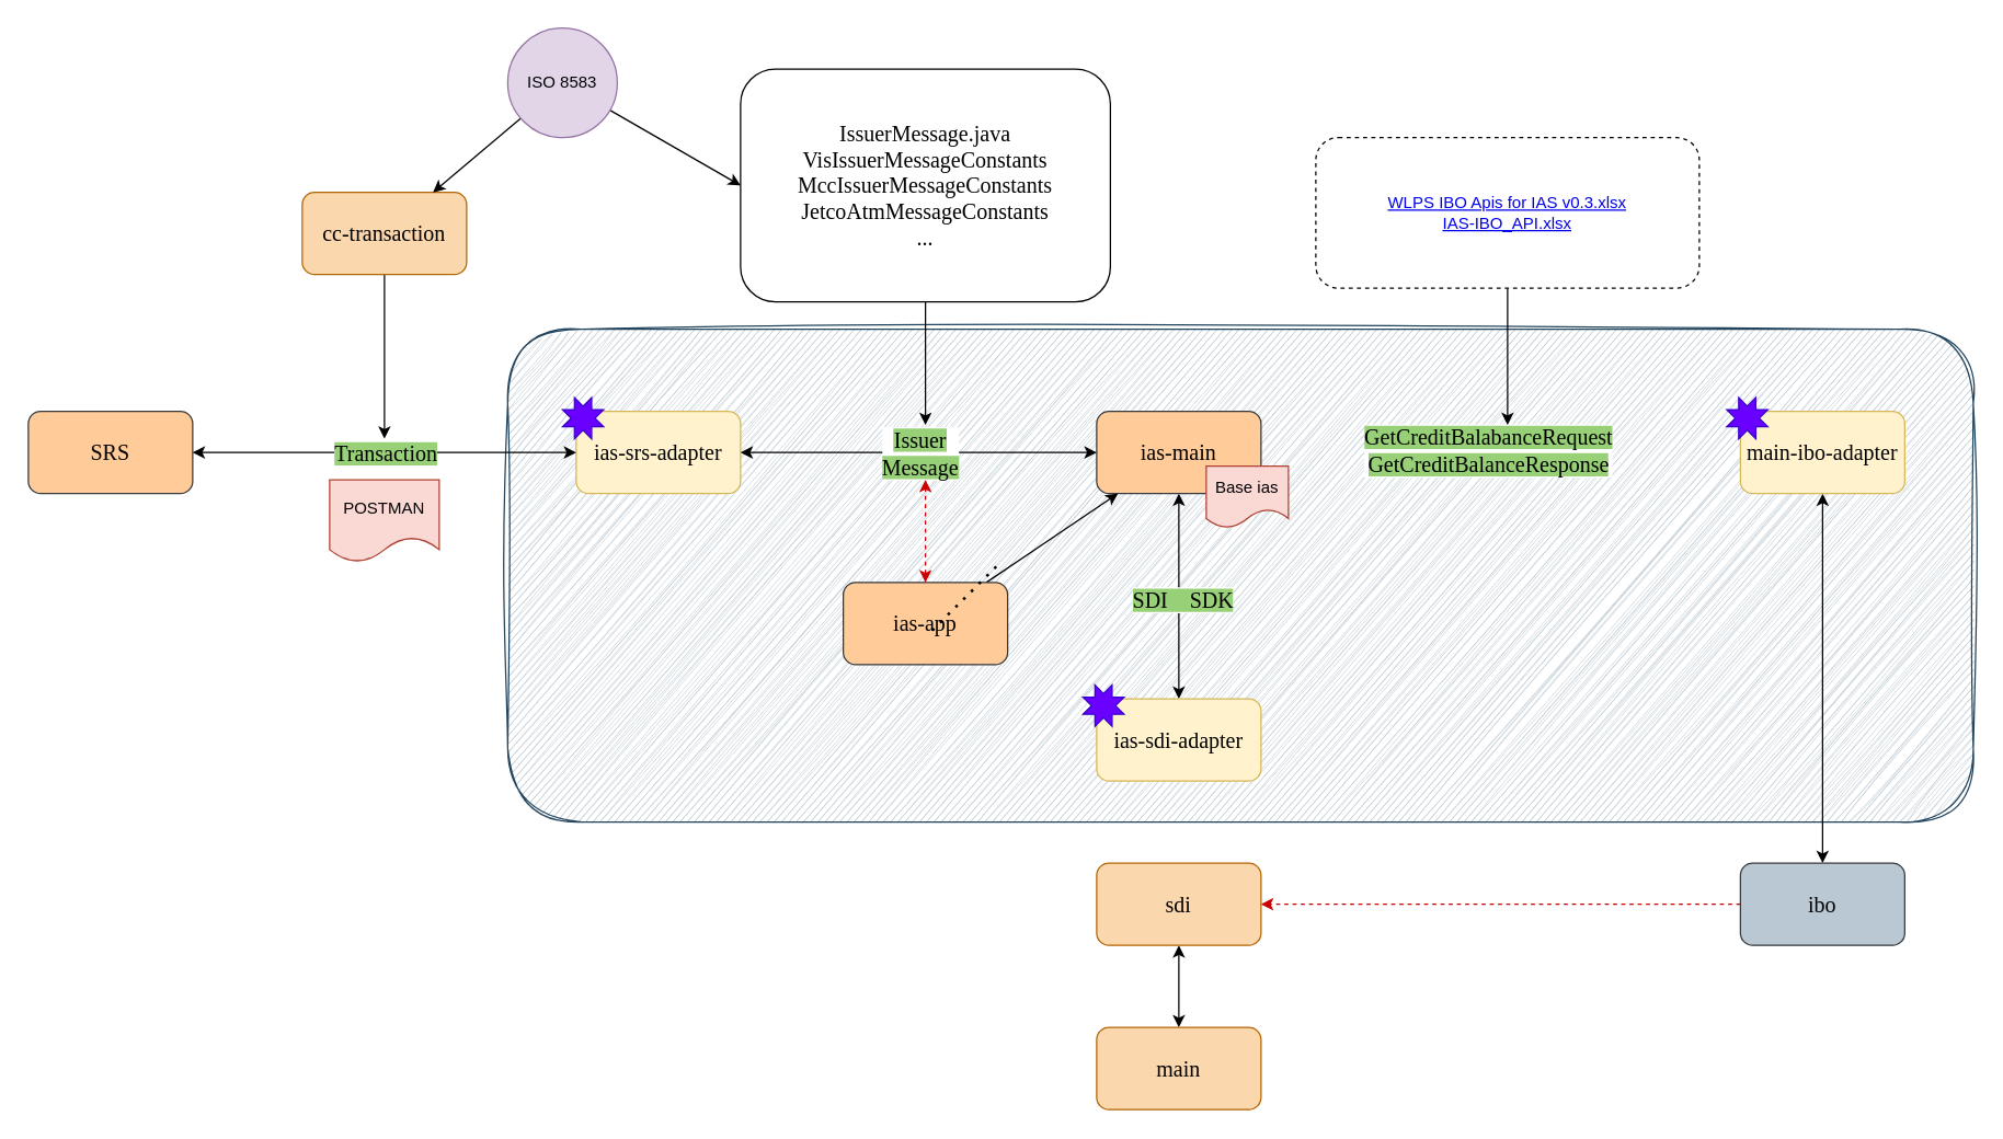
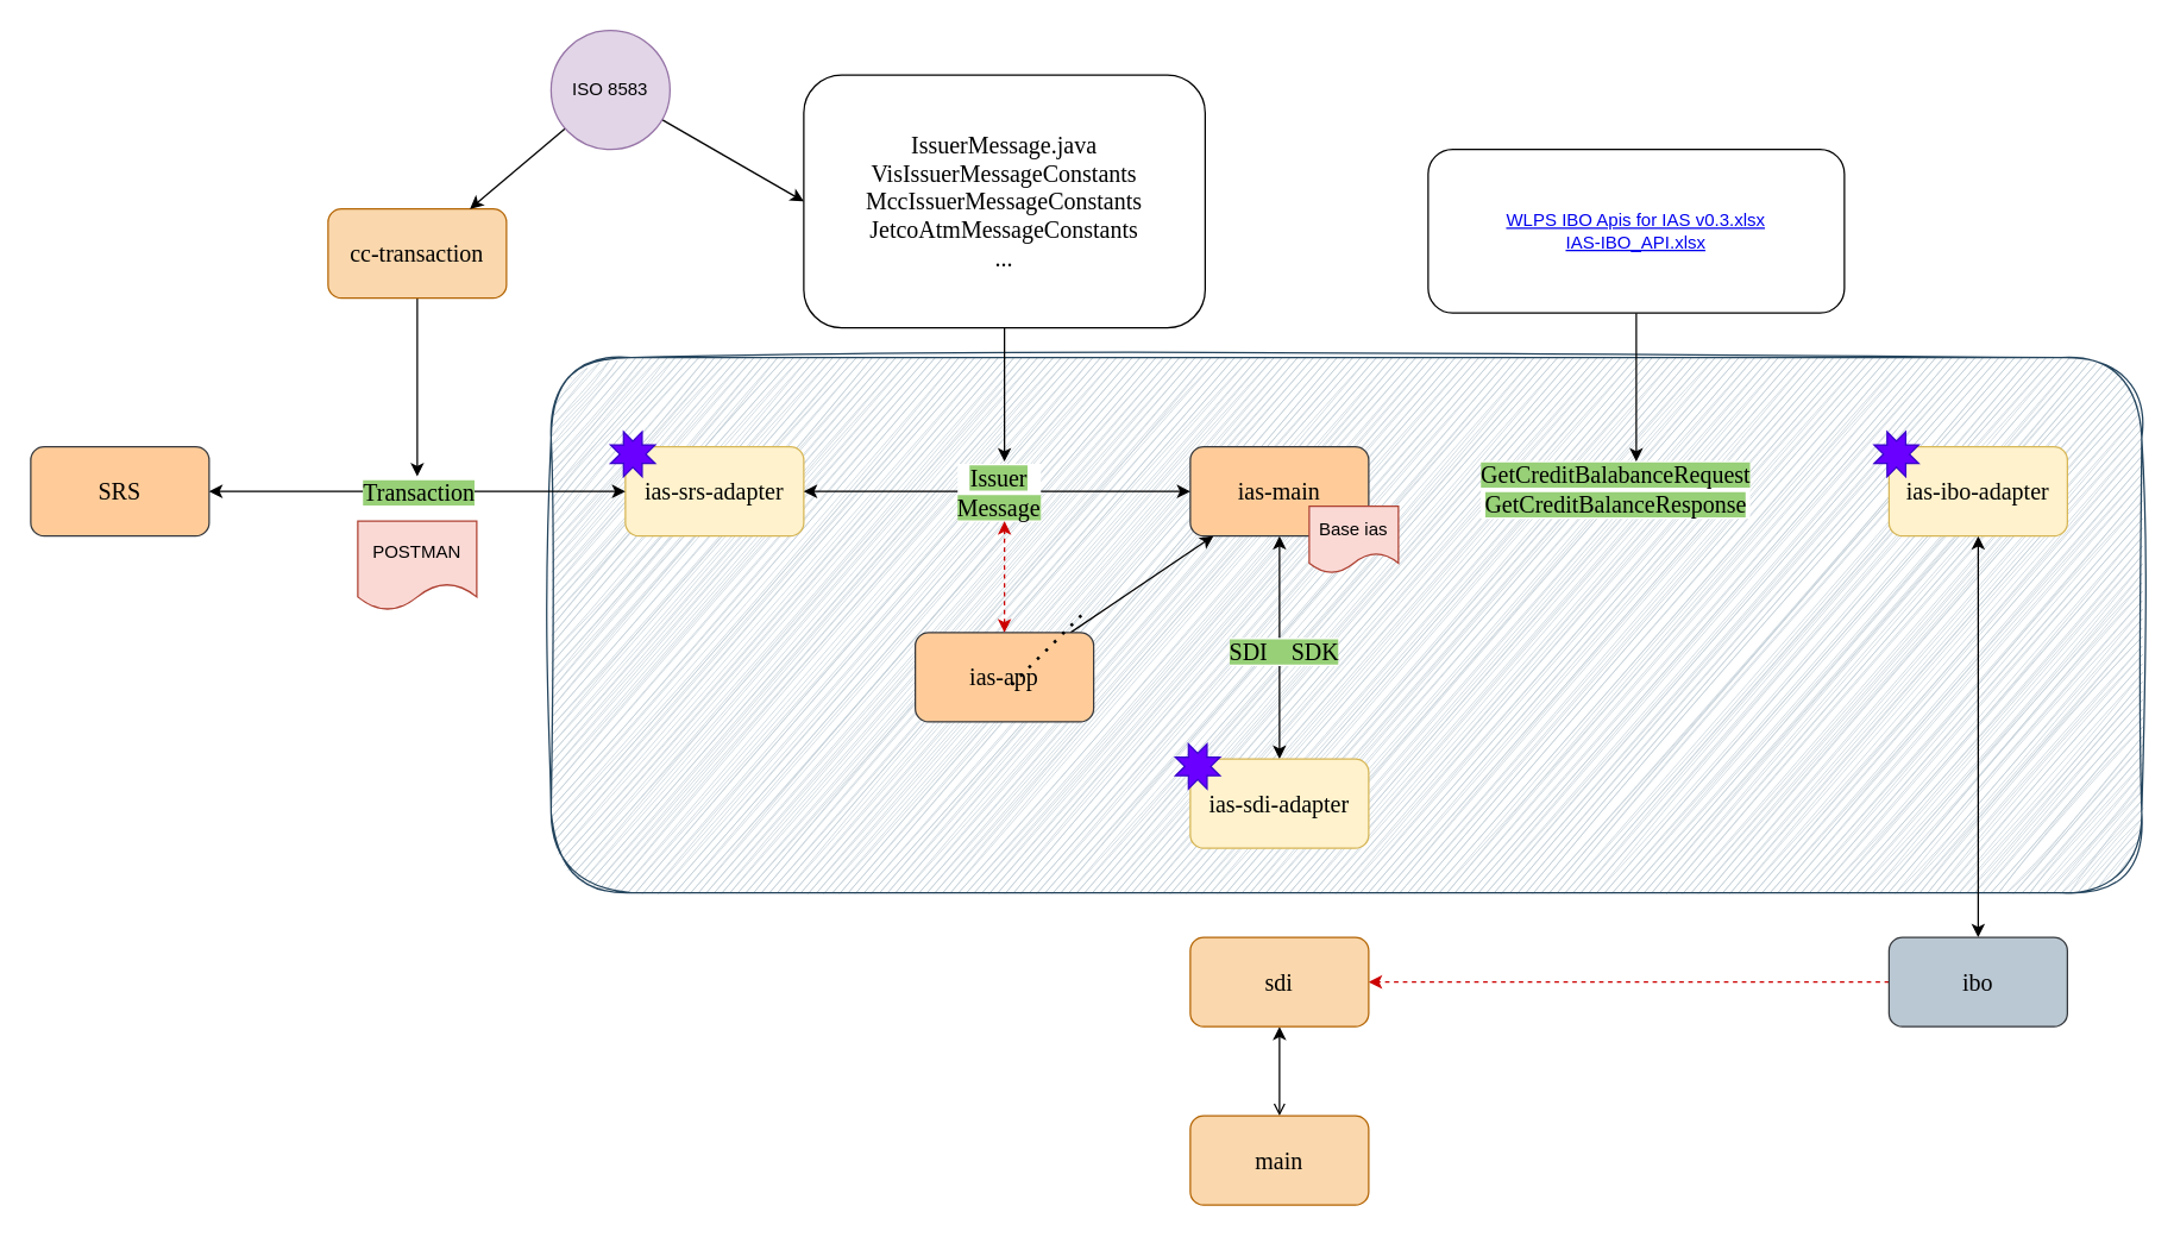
  <mxCell id="0" />
  <mxCell id="1" parent="0" />
  <mxCell id="2" value="" style="rounded=1;whiteSpace=wrap;html=1;fillColor=#bac8d3;strokeColor=#23445d;glass=0;shadow=0;sketch=1;curveFitting=1;jiggle=2;" vertex="1" parent="1"><mxGeometry x="370" y="240" width="1070" height="360" as="geometry" /></mxCell>
  <mxCell id="3" value="SRS" style="rounded=1;whiteSpace=wrap;html=1;fontSize=16;fontFamily=Lucida Console;fillColor=#ffcc99;strokeColor=#36393d;" vertex="1" parent="1"><mxGeometry x="20" y="300" width="120" height="60" as="geometry" /></mxCell>
  <mxCell id="4" value="ias-srs-adapter" style="rounded=1;whiteSpace=wrap;html=1;fillColor=#fff2cc;strokeColor=#d6b656;fontSize=16;fontFamily=Lucida Console;" vertex="1" parent="1"><mxGeometry x="420" y="300" width="120" height="60" as="geometry" /></mxCell>
  <mxCell id="5" style="edgeStyle=orthogonalEdgeStyle;rounded=0;orthogonalLoop=1;jettySize=auto;html=1;entryX=0.5;entryY=0;entryDx=0;entryDy=0;startArrow=classic;startFill=1;" edge="1" parent="1" source="6" target="11"><mxGeometry relative="1" as="geometry" /></mxCell>
  <mxCell id="6" value="ias-main" style="rounded=1;whiteSpace=wrap;html=1;fontSize=16;fontFamily=Lucida Console;fillColor=#ffcc99;strokeColor=#36393d;" vertex="1" parent="1"><mxGeometry x="800" y="300" width="120" height="60" as="geometry" /></mxCell>
  <mxCell id="7" value="" style="edgeStyle=orthogonalEdgeStyle;rounded=0;orthogonalLoop=1;jettySize=auto;html=1;startArrow=classic;startFill=1;fontSize=16;fontFamily=Lucida Console;" edge="1" parent="1" source="8" target="10"><mxGeometry relative="1" as="geometry" /></mxCell>
- <mxCell id="8" value="main-ibo-adapter" style="rounded=1;whiteSpace=wrap;html=1;fillColor=#fff2cc;strokeColor=#d6b656;fontSize=16;fontFamily=Lucida Console;" vertex="1" parent="1"><mxGeometry x="1270" y="300" width="120" height="60" as="geometry" /></mxCell>
+ <mxCell id="8" value="ias-ibo-adapter" style="rounded=1;whiteSpace=wrap;html=1;fillColor=#fff2cc;strokeColor=#d6b656;fontSize=16;fontFamily=Lucida Console;" vertex="1" parent="1"><mxGeometry x="1270" y="300" width="120" height="60" as="geometry" /></mxCell>
  <mxCell id="9" style="edgeStyle=orthogonalEdgeStyle;rounded=0;orthogonalLoop=1;jettySize=auto;html=1;dashed=1;strokeColor=#CC0000;" edge="1" parent="1" source="10" target="13"><mxGeometry relative="1" as="geometry" /></mxCell>
  <mxCell id="10" value="ibo" style="rounded=1;whiteSpace=wrap;html=1;fontSize=16;fontFamily=Lucida Console;fillColor=#bac8d3;strokeColor=#36393d;" vertex="1" parent="1"><mxGeometry x="1270" y="630" width="120" height="60" as="geometry" /></mxCell>
  <mxCell id="11" value="ias-sdi-adapter" style="rounded=1;whiteSpace=wrap;html=1;fillColor=#fff2cc;strokeColor=#d6b656;fontSize=16;fontFamily=Lucida Console;" vertex="1" parent="1"><mxGeometry x="800" y="510" width="120" height="60" as="geometry" /></mxCell>
- <mxCell id="12" value="" style="edgeStyle=orthogonalEdgeStyle;rounded=0;orthogonalLoop=1;jettySize=auto;html=1;startArrow=classic;startFill=1;fontSize=16;fontFamily=Lucida Console;" edge="1" parent="1" source="13" target="14"><mxGeometry relative="1" as="geometry" /></mxCell>
+ <mxCell id="12" value="" style="edgeStyle=orthogonalEdgeStyle;rounded=0;orthogonalLoop=1;jettySize=auto;html=1;startArrow=classic;startFill=1;fontSize=16;fontFamily=Lucida Console;endArrow=open;" edge="1" parent="1" source="13" target="14"><mxGeometry relative="1" as="geometry" /></mxCell>
  <mxCell id="13" value="sdi" style="rounded=1;whiteSpace=wrap;html=1;fontSize=16;fontFamily=Lucida Console;fillColor=#fad7ac;strokeColor=#b46504;" vertex="1" parent="1"><mxGeometry x="800" y="630" width="120" height="60" as="geometry" /></mxCell>
  <mxCell id="14" value="main" style="rounded=1;whiteSpace=wrap;html=1;fontSize=16;fontFamily=Lucida Console;fillColor=#fad7ac;strokeColor=#b46504;" vertex="1" parent="1"><mxGeometry x="800" y="750" width="120" height="60" as="geometry" /></mxCell>
  <mxCell id="15" value="" style="endArrow=classic;html=1;rounded=0;exitX=1;exitY=0.5;exitDx=0;exitDy=0;entryX=0;entryY=0.5;entryDx=0;entryDy=0;startArrow=classic;startFill=1;fontSize=16;fontFamily=Lucida Console;" edge="1" parent="1" source="3" target="4"><mxGeometry relative="1" as="geometry"><mxPoint x="170" y="420" as="sourcePoint" /><mxPoint x="750" y="470" as="targetPoint" /></mxGeometry></mxCell>
  <mxCell id="16" value="&lt;font style=&quot;background-color: rgb(151, 208, 119);&quot;&gt;Transaction&lt;/font&gt;" style="edgeLabel;resizable=0;html=1;;align=center;verticalAlign=middle;fontSize=16;fontFamily=Lucida Console;" connectable="0" vertex="1" parent="15"><mxGeometry relative="1" as="geometry" /></mxCell>
  <mxCell id="17" style="edgeStyle=orthogonalEdgeStyle;rounded=0;orthogonalLoop=1;jettySize=auto;html=1;fontSize=16;fontFamily=Lucida Console;" edge="1" parent="1" source="18"><mxGeometry relative="1" as="geometry"><mxPoint x="280" y="320" as="targetPoint" /></mxGeometry></mxCell>
  <mxCell id="18" value="cc-transaction" style="rounded=1;whiteSpace=wrap;html=1;glass=0;fontSize=16;fontFamily=Lucida Console;fillColor=#fad7ac;strokeColor=#b46504;" vertex="1" parent="1"><mxGeometry x="220" y="140" width="120" height="60" as="geometry" /></mxCell>
  <mxCell id="19" value="" style="endArrow=classic;html=1;rounded=0;exitX=1;exitY=0.5;exitDx=0;exitDy=0;startArrow=classic;startFill=1;fontSize=16;fontFamily=Lucida Console;" edge="1" parent="1" source="4" target="6"><mxGeometry relative="1" as="geometry"><mxPoint x="420" y="430" as="sourcePoint" /><mxPoint x="700" y="430" as="targetPoint" /></mxGeometry></mxCell>
  <mxCell id="20" value="&lt;font style=&quot;background-color: rgb(151, 208, 119);&quot;&gt;Issuer&lt;br&gt;Message&lt;/font&gt;" style="edgeLabel;resizable=0;html=1;;align=center;verticalAlign=middle;fontSize=16;fontFamily=Lucida Console;" connectable="0" vertex="1" parent="19"><mxGeometry relative="1" as="geometry" /></mxCell>
  <mxCell id="21" style="edgeStyle=orthogonalEdgeStyle;rounded=0;orthogonalLoop=1;jettySize=auto;html=1;" edge="1" parent="1" source="22"><mxGeometry relative="1" as="geometry"><mxPoint x="675" y="310" as="targetPoint" /></mxGeometry></mxCell>
  <mxCell id="22" value="IssuerMessage.java&lt;br&gt;&lt;div&gt;VisIssuerMessageConstants&lt;/div&gt;&lt;div&gt;MccIssuerMessageConstants&lt;/div&gt;&lt;div&gt;JetcoAtmMessageConstants&lt;/div&gt;&lt;div&gt;...&lt;/div&gt;" style="rounded=1;whiteSpace=wrap;html=1;fontSize=16;fontFamily=Lucida Console;" vertex="1" parent="1"><mxGeometry x="540" y="50" width="270" height="170" as="geometry" /></mxCell>
  <mxCell id="23" value="" style="endArrow=classic;html=1;rounded=0;startArrow=classic;startFill=1;fontSize=16;fontFamily=Lucida Console;" edge="1" parent="1" source="6" target="24"><mxGeometry relative="1" as="geometry"><mxPoint x="850" y="370" as="sourcePoint" /><mxPoint x="1110" y="370" as="targetPoint" /></mxGeometry></mxCell>
  <mxCell id="24" value="&lt;span style=&quot;background-color: rgb(151, 208, 119);&quot;&gt;GetCreditBalabanceRequest&lt;br&gt;GetCreditBalanceResponse&lt;/span&gt;" style="edgeLabel;resizable=0;html=1;;align=center;verticalAlign=middle;fontSize=16;fontFamily=Lucida Console;" connectable="0" vertex="1" parent="1"><mxGeometry x="800" y="320" as="geometry"><mxPoint x="285" y="8" as="offset" /></mxGeometry></mxCell>
  <mxCell id="25" style="edgeStyle=orthogonalEdgeStyle;rounded=0;orthogonalLoop=1;jettySize=auto;html=1;" edge="1" parent="1" source="27"><mxGeometry relative="1" as="geometry"><mxPoint x="1100" y="310" as="targetPoint" /></mxGeometry></mxCell>
  <mxCell id="26" value="&lt;span style=&quot;background-color: rgb(151, 208, 119);&quot;&gt;SDI　SDK&lt;/span&gt;" style="edgeLabel;resizable=0;html=1;;align=center;verticalAlign=middle;fontSize=16;fontFamily=Lucida Console;" connectable="0" vertex="1" parent="1"><mxGeometry x="690" y="350" as="geometry"><mxPoint x="172" y="87" as="offset" /></mxGeometry></mxCell>
- <mxCell id="27" value="&lt;a href=&quot;https://worldline365-my.sharepoint.com/:x:/r/personal/celine_teo_worldline_com/Documents/Documents/Worldline/01%20Projects/IAS-IBO/WLPS%20IBO%20Apis%20for%20IAS%20v0.3.xlsx?d=w8289d4676ab24239b520075c02cb9e8d&amp;amp;csf=1&amp;amp;web=1&amp;amp;e=Nnd20b&quot;&gt;WLPS IBO Apis for IAS v0.3.xlsx&lt;/a&gt;&lt;br&gt;&lt;a href=&quot;https://worldline365.sharepoint.com/:x:/r/sites/CTBCPaySuite/Documents%20partages/02%20Project/03%20System%20Design%20and%20Development/07%20ISS/07%20%E6%96%B0%E7%89%88IAS%E6%96%87%E4%BB%B6/IAS-IBO_API.xlsx?d=w7abbd49e578542a3bc78e6c3210f00b5&amp;amp;csf=1&amp;amp;web=1&amp;amp;e=tzfUWx&quot;&gt;IAS-IBO_API.xlsx&lt;/a&gt;" style="rounded=1;whiteSpace=wrap;html=1;dashed=1;" vertex="1" parent="1"><mxGeometry x="960" y="100" width="280" height="110" as="geometry" /></mxCell>
+ <mxCell id="27" value="&lt;a href=&quot;https://worldline365-my.sharepoint.com/:x:/r/personal/celine_teo_worldline_com/Documents/Documents/Worldline/01%20Projects/IAS-IBO/WLPS%20IBO%20Apis%20for%20IAS%20v0.3.xlsx?d=w8289d4676ab24239b520075c02cb9e8d&amp;amp;csf=1&amp;amp;web=1&amp;amp;e=Nnd20b&quot;&gt;WLPS IBO Apis for IAS v0.3.xlsx&lt;/a&gt;&lt;br&gt;&lt;a href=&quot;https://worldline365.sharepoint.com/:x:/r/sites/CTBCPaySuite/Documents%20partages/02%20Project/03%20System%20Design%20and%20Development/07%20ISS/07%20%E6%96%B0%E7%89%88IAS%E6%96%87%E4%BB%B6/IAS-IBO_API.xlsx?d=w7abbd49e578542a3bc78e6c3210f00b5&amp;amp;csf=1&amp;amp;web=1&amp;amp;e=tzfUWx&quot;&gt;IAS-IBO_API.xlsx&lt;/a&gt;" style="rounded=1;whiteSpace=wrap;html=1;" vertex="1" parent="1"><mxGeometry x="960" y="100" width="280" height="110" as="geometry" /></mxCell>
  <mxCell id="28" style="rounded=0;orthogonalLoop=1;jettySize=auto;html=1;" edge="1" parent="1" source="30" target="18"><mxGeometry relative="1" as="geometry"><mxPoint x="280" y="350" as="targetPoint" /></mxGeometry></mxCell>
  <mxCell id="29" style="rounded=0;orthogonalLoop=1;jettySize=auto;html=1;entryX=0;entryY=0.5;entryDx=0;entryDy=0;" edge="1" parent="1" source="30" target="22"><mxGeometry relative="1" as="geometry" /></mxCell>
  <mxCell id="30" value="ISO 8583" style="ellipse;whiteSpace=wrap;html=1;aspect=fixed;fillColor=#e1d5e7;strokeColor=#9673a6;" vertex="1" parent="1"><mxGeometry x="370" y="20" width="80" height="80" as="geometry" /></mxCell>
  <mxCell id="31" style="rounded=0;orthogonalLoop=1;jettySize=auto;html=1;" edge="1" parent="1" source="32" target="6"><mxGeometry relative="1" as="geometry" /></mxCell>
  <mxCell id="32" value="ias-app" style="rounded=1;whiteSpace=wrap;html=1;fontSize=16;fontFamily=Lucida Console;fillColor=#ffcc99;strokeColor=#36393d;" vertex="1" parent="1"><mxGeometry x="615" y="425" width="120" height="60" as="geometry" /></mxCell>
  <mxCell id="33" value="" style="endArrow=classic;startArrow=classic;html=1;rounded=0;exitX=0.5;exitY=0;exitDx=0;exitDy=0;dashed=1;strokeColor=#CC0000;" edge="1" parent="1" source="32"><mxGeometry width="50" height="50" relative="1" as="geometry"><mxPoint x="680" y="390" as="sourcePoint" /><mxPoint x="675" y="350" as="targetPoint" /></mxGeometry></mxCell>
  <mxCell id="34" value="POSTMAN" style="shape=document;whiteSpace=wrap;html=1;boundedLbl=1;fillColor=#fad9d5;strokeColor=#ae4132;" vertex="1" parent="1"><mxGeometry x="240" y="350" width="80" height="60" as="geometry" /></mxCell>
  <mxCell id="35" value="" style="endArrow=none;dashed=1;html=1;dashPattern=1 3;strokeWidth=2;rounded=0;" edge="1" parent="1"><mxGeometry width="50" height="50" relative="1" as="geometry"><mxPoint x="680" y="460" as="sourcePoint" /><mxPoint x="730" y="410" as="targetPoint" /></mxGeometry></mxCell>
  <mxCell id="36" value="" style="verticalLabelPosition=bottom;verticalAlign=top;html=1;shape=mxgraph.basic.8_point_star;fillColor=#6a00ff;strokeColor=#3700CC;fontColor=#ffffff;" vertex="1" parent="1"><mxGeometry x="410" y="290" width="30" height="30" as="geometry" /></mxCell>
  <mxCell id="37" value="" style="verticalLabelPosition=bottom;verticalAlign=top;html=1;shape=mxgraph.basic.8_point_star;fillColor=#6a00ff;strokeColor=#3700CC;fontColor=#ffffff;" vertex="1" parent="1"><mxGeometry x="790" y="500" width="30" height="30" as="geometry" /></mxCell>
  <mxCell id="38" value="" style="verticalLabelPosition=bottom;verticalAlign=top;html=1;shape=mxgraph.basic.8_point_star;fillColor=#6a00ff;strokeColor=#3700CC;fontColor=#ffffff;" vertex="1" parent="1"><mxGeometry x="1260" y="290" width="30" height="30" as="geometry" /></mxCell>
  <mxCell id="39" value="Base ias" style="shape=document;whiteSpace=wrap;html=1;boundedLbl=1;fillColor=#fad9d5;strokeColor=#ae4132;" vertex="1" parent="1"><mxGeometry x="880" y="340" width="60" height="45" as="geometry" /></mxCell>
